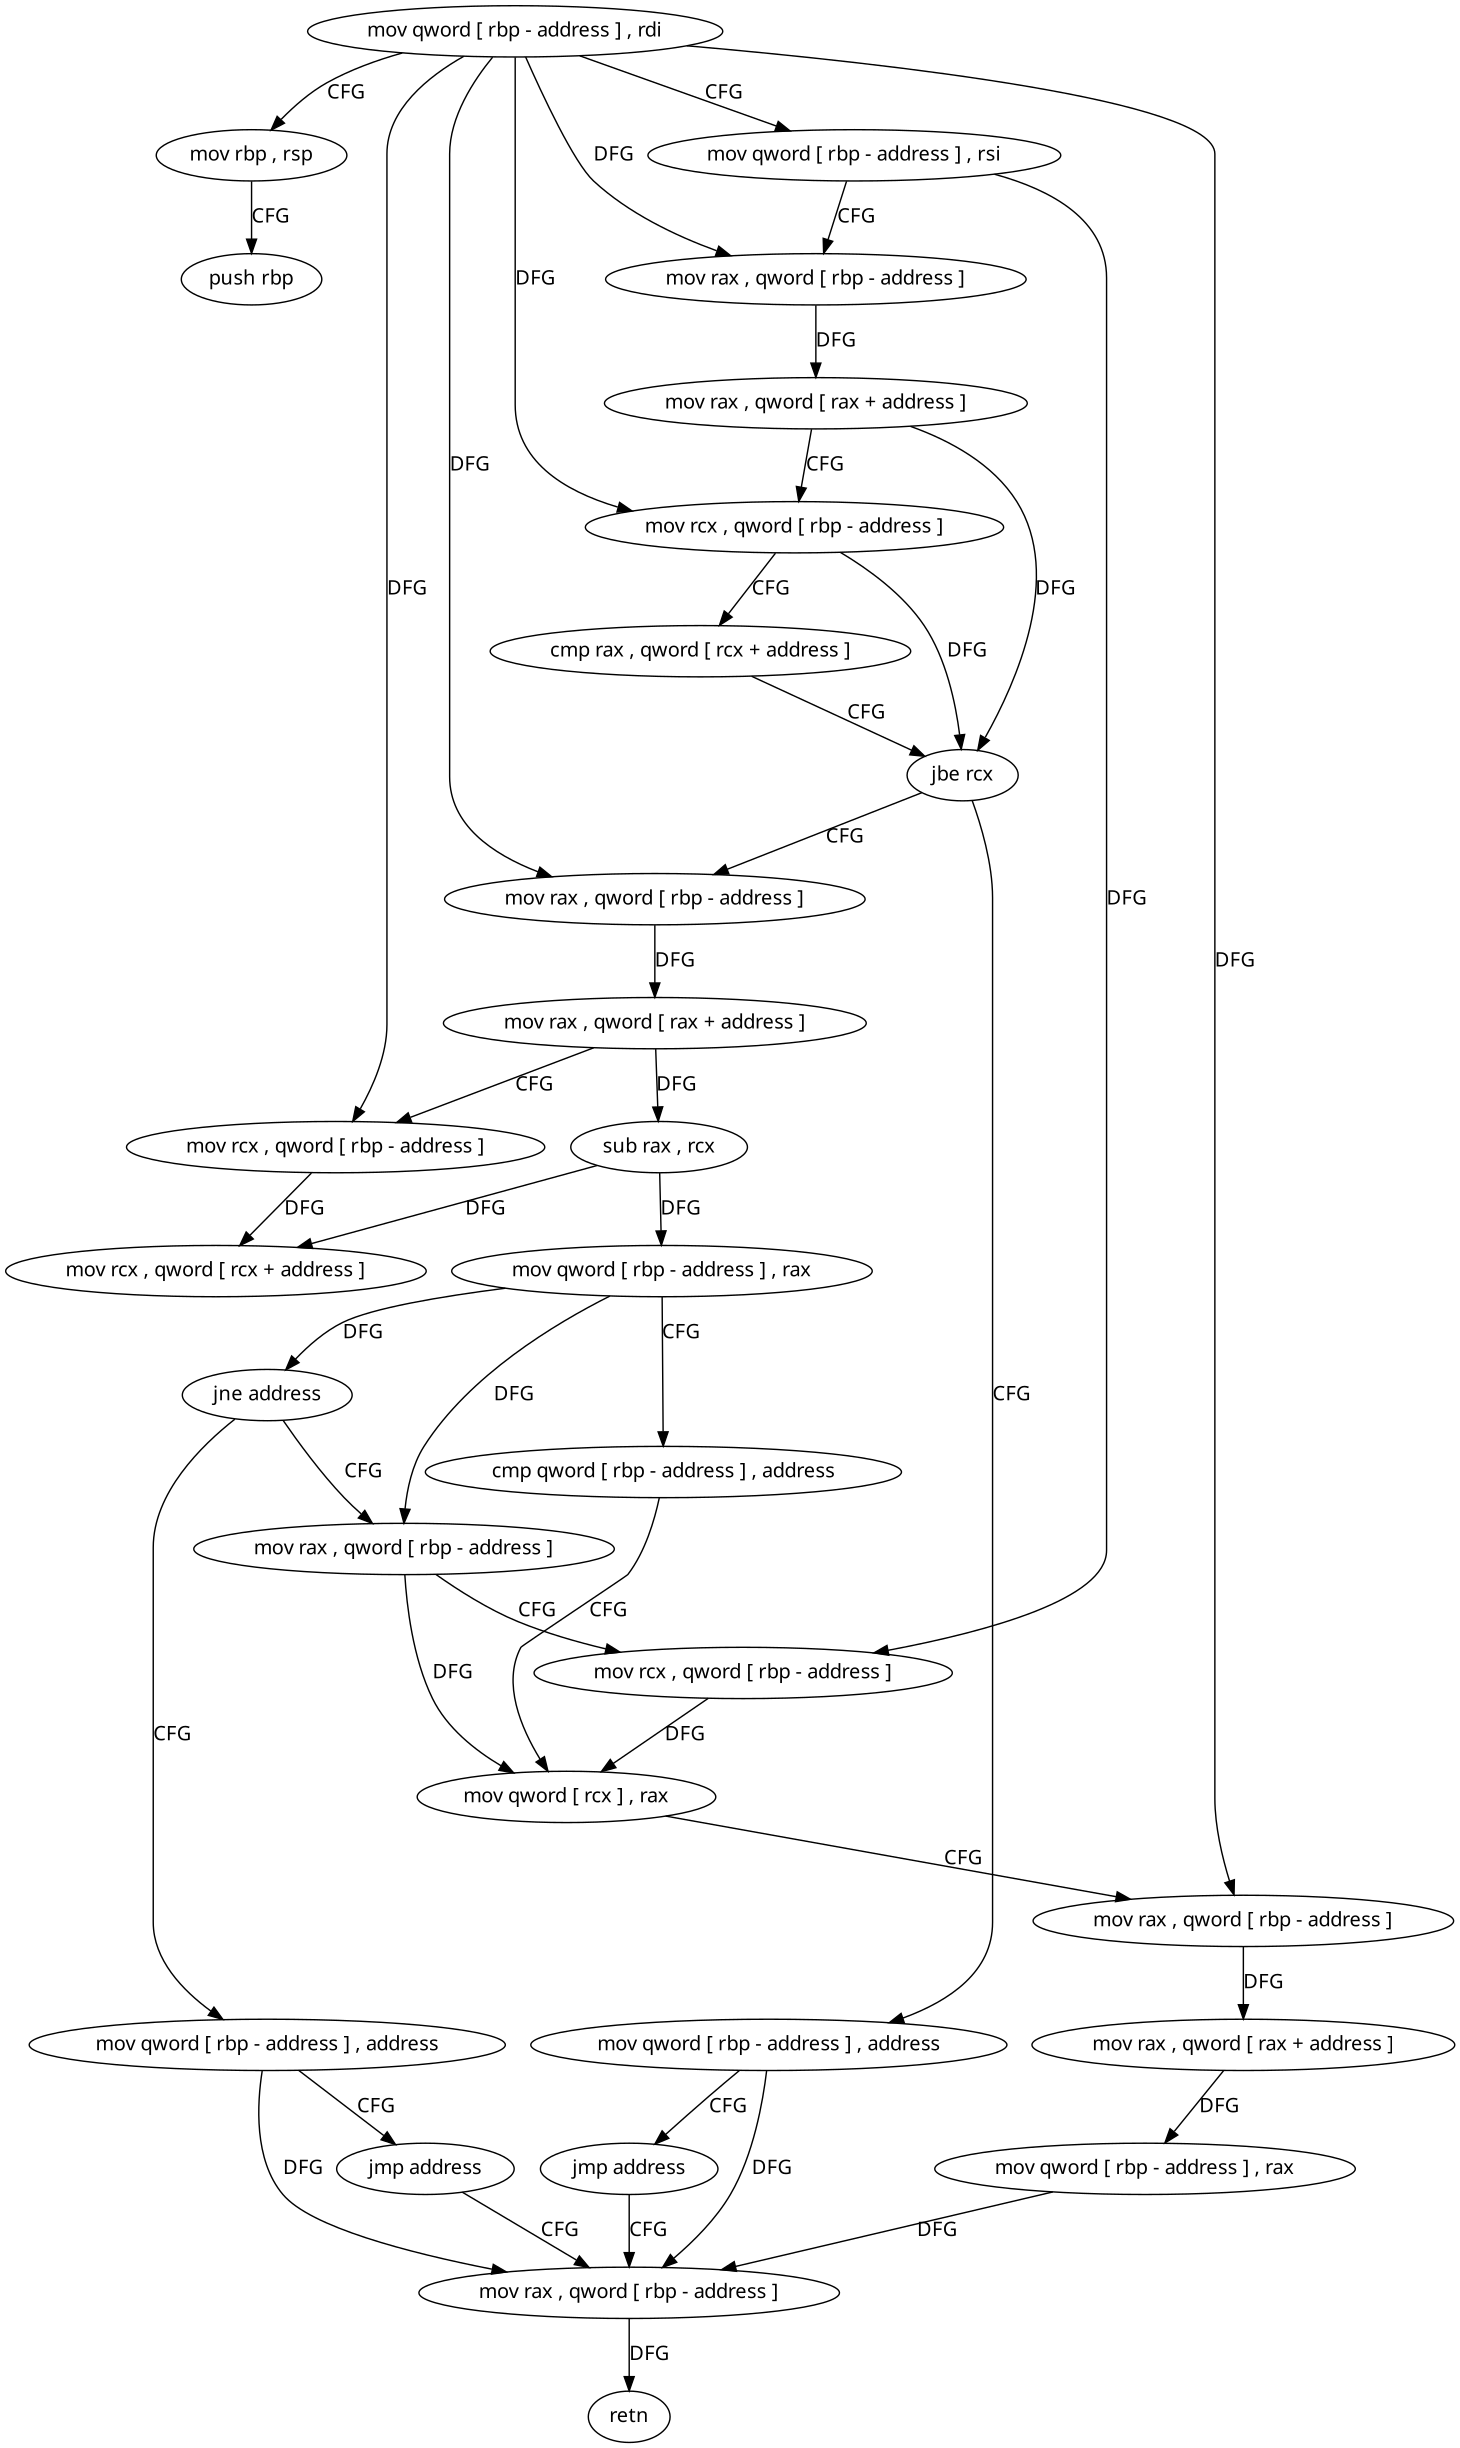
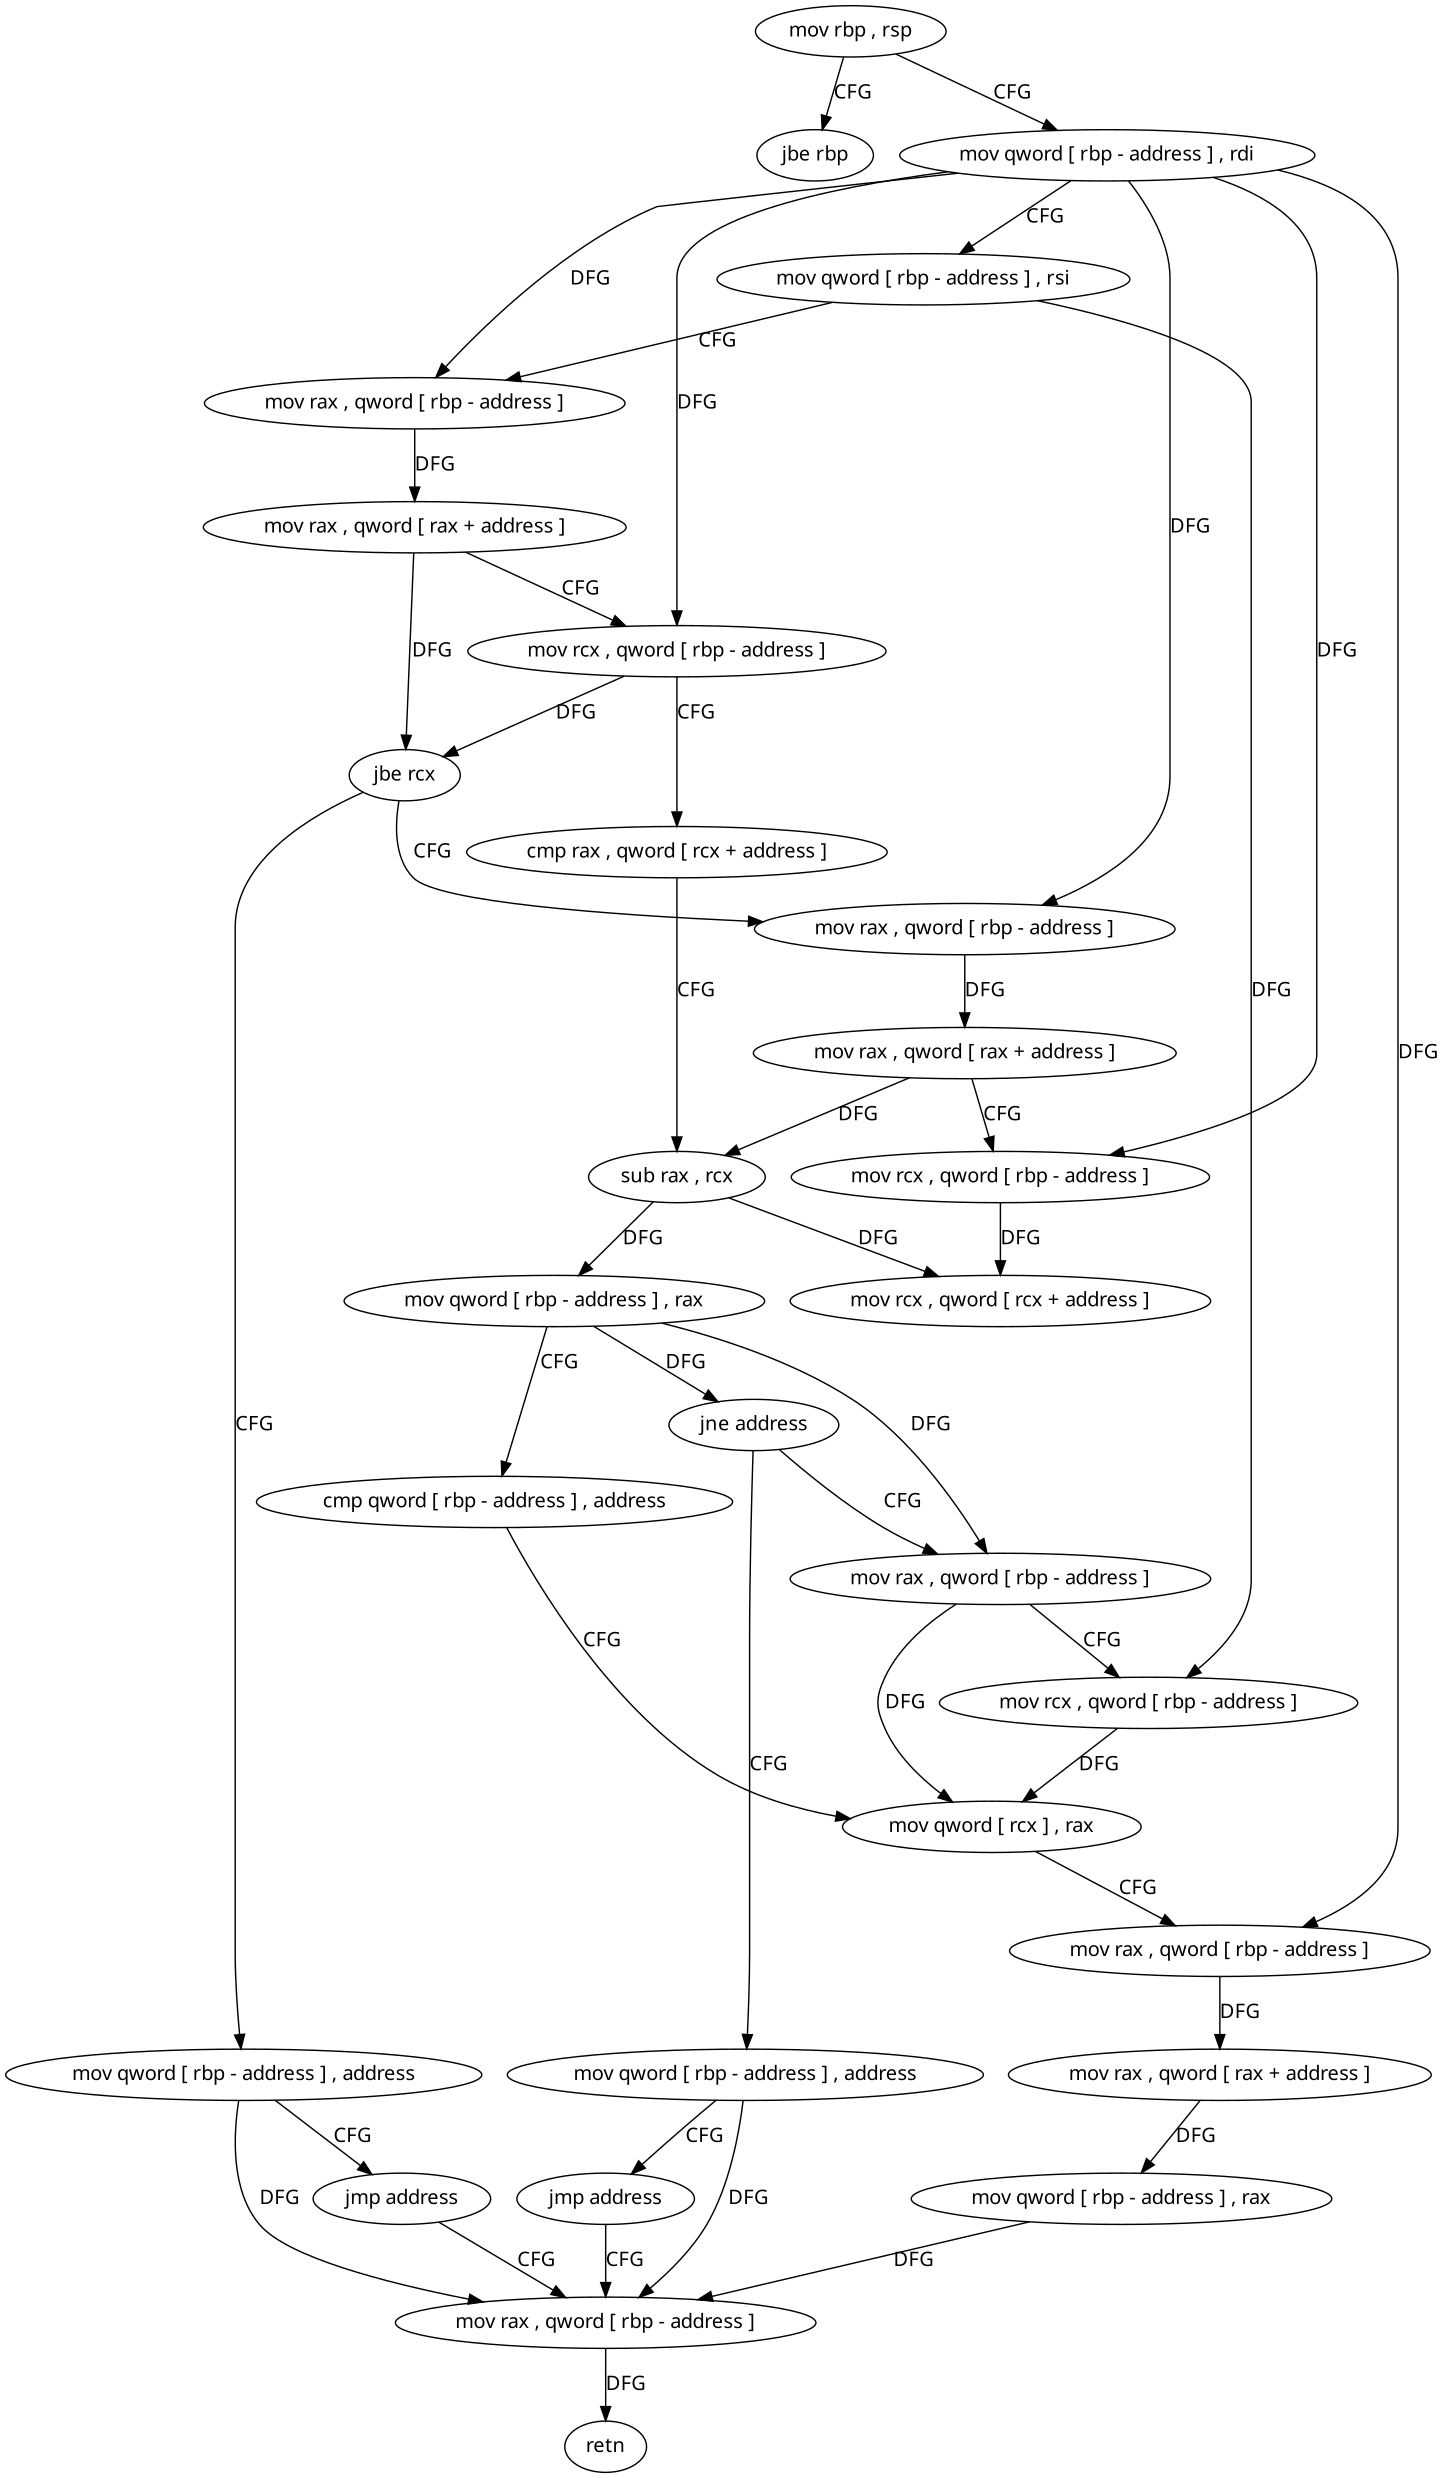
  digraph {
    fontname="Noto Sans"
    node [fontname="Noto Sans"]
    edge [fontname="Noto Sans"]
-   n1 [label="push rbp"]
+   n1 [label="jbe rbp"]
    n2 [label="mov rbp , rsp"]
    n3 [label="mov qword [ rbp - address ] , rdi"]
    n4 [label="mov qword [ rbp - address ] , rsi"]
    n5 [label="mov rax , qword [ rbp - address ]"]
    n6 [label="mov rcx , qword [ rbp - address ]"]
    n7 [label="mov rax , qword [ rbp - address ]"]
    n8 [label="mov rcx , qword [ rbp - address ]"]
    n9 [label="mov rax , qword [ rbp - address ]"]
    n10 [label="mov rcx , qword [ rbp - address ]"]
    n11 [label="mov rax , qword [ rax + address ]"]
    n12 [label="jbe rcx"]
    n13 [label="cmp rax , qword [ rcx + address ]"]
    n14 [label="mov rax , qword [ rax + address ]"]
    n15 [label="mov rcx , qword [ rcx + address ]"]
    n16 [label="mov rax , qword [ rax + address ]"]
    n17 [label="mov qword [ rcx ] , rax"]
    n18 [label="mov qword [ rbp - address ] , address"]
    n19 [label="jmp address"]
    n20 [label="mov rax , qword [ rbp - address ]"]
    n21 [label="sub rax , rcx"]
    n22 [label=retn]
    n23 [label="mov qword [ rbp - address ] , rax"]
    n24 [label="cmp qword [ rbp - address ] , address"]
    n25 [label="jne address"]
    n26 [label="mov rax , qword [ rbp - address ]"]
    n27 [label="mov qword [ rbp - address ] , address"]
    n28 [label="jmp address"]
    n29 [label="mov qword [ rbp - address ] , rax"]
    n2 -> n1 [label=CFG]
-   n3 -> n2 [label=CFG]
+   n2 -> n3 [label=CFG]
    n3 -> n4 [label=CFG]
    n3 -> n5 [label=DFG]
    n3 -> n6 [label=DFG]
    n3 -> n7 [label=DFG]
    n3 -> n8 [label=DFG]
    n3 -> n9 [label=DFG]
    n4 -> n5 [label=CFG]
    n4 -> n10 [label=DFG]
    n5 -> n11 [label=DFG]
    n6 -> n12 [label=DFG]
    n6 -> n13 [label=CFG]
    n7 -> n14 [label=DFG]
    n8 -> n15 [label=DFG]
    n9 -> n16 [label=DFG]
    n10 -> n17 [label=DFG]
    n11 -> n6 [label=CFG]
    n11 -> n12 [label=DFG]
    n12 -> n7 [label=CFG]
    n12 -> n18 [label=CFG]
-   n13 -> n12 [label=CFG]
+   n13 -> n21 [label=CFG]
    n14 -> n8 [label=CFG]
    n14 -> n21 [label=DFG]
    n16 -> n29 [label=DFG]
    n17 -> n9 [label=CFG]
    n18 -> n19 [label=CFG]
    n18 -> n20 [label=DFG]
    n19 -> n20 [label=CFG]
    n20 -> n22 [label=DFG]
    n21 -> n15 [label=DFG]
    n21 -> n23 [label=DFG]
    n23 -> n24 [label=CFG]
    n23 -> n25 [label=DFG]
    n23 -> n26 [label=DFG]
    n24 -> n17 [label=CFG]
    n25 -> n26 [label=CFG]
    n25 -> n27 [label=CFG]
    n26 -> n10 [label=CFG]
    n26 -> n17 [label=DFG]
    n27 -> n20 [label=DFG]
    n27 -> n28 [label=CFG]
    n28 -> n20 [label=CFG]
    n29 -> n20 [label=DFG]
  }
